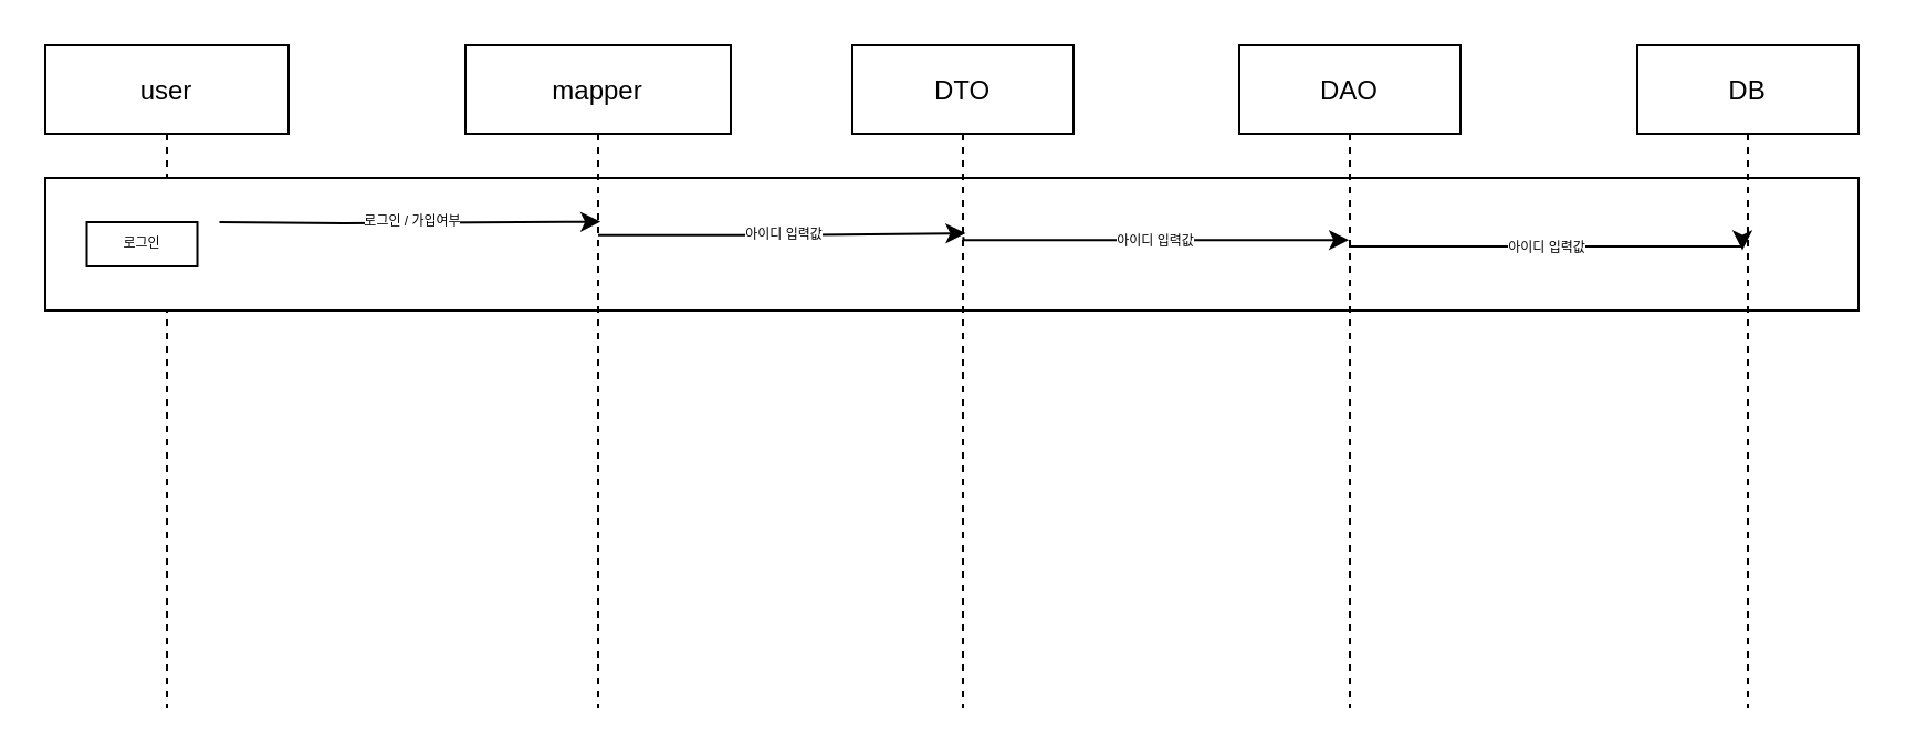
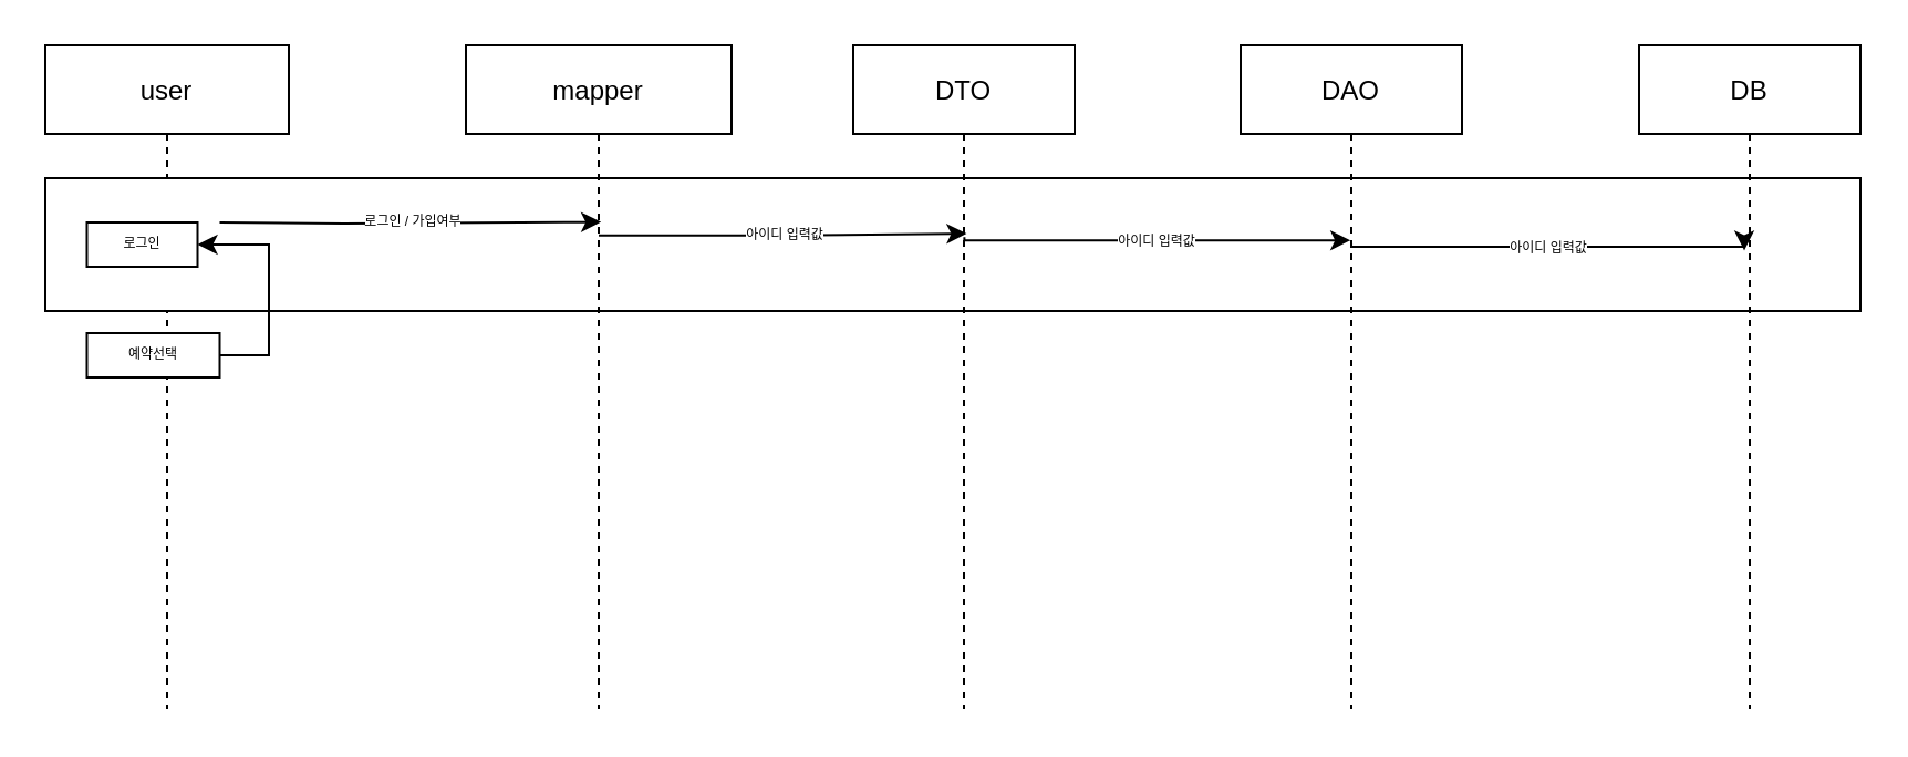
  <mxCell id="0" />
  <mxCell id="1" parent="0" />
  <mxCell id="2" value="user" style="shape=umlLifeline;perimeter=lifelinePerimeter;container=1;collapsible=0;recursiveResize=0;rounded=0;shadow=0;strokeWidth=1;" vertex="1" parent="1"><mxGeometry x="20" y="20" width="110" height="300" as="geometry" /></mxCell>
  <mxCell id="3" value="" style="rounded=0;whiteSpace=wrap;html=1;fontSize=6;" vertex="1" parent="2"><mxGeometry y="60" width="820" height="60" as="geometry" /></mxCell>
  <mxCell id="4" value="로그인" style="rounded=0;whiteSpace=wrap;html=1;fontSize=6;" vertex="1" parent="2"><mxGeometry x="18.75" y="80" width="50" height="20" as="geometry" /></mxCell>
+ <mxCell id="5" value="예약선택" style="rounded=0;whiteSpace=wrap;html=1;fontSize=6;" vertex="1" parent="2"><mxGeometry x="18.75" y="130" width="60" height="20" as="geometry" /></mxCell>
+ <mxCell id="6" value="" style="endArrow=classic;html=1;rounded=0;fontSize=6;edgeStyle=orthogonalEdgeStyle;entryX=1;entryY=0.5;entryDx=0;entryDy=0;exitX=1;exitY=0.5;exitDx=0;exitDy=0;" edge="1" parent="2" source="5" target="4"><mxGeometry width="50" height="50" relative="1" as="geometry"><mxPoint x="80" y="150" as="sourcePoint" /><mxPoint x="130" y="100" as="targetPoint" /><Array as="points"><mxPoint x="101" y="140" /><mxPoint x="101" y="90" /></Array></mxGeometry></mxCell>
  <mxCell id="7" value="" style="endArrow=classic;html=1;rounded=0;fontSize=6;edgeStyle=orthogonalEdgeStyle;entryX=0.509;entryY=0.266;entryDx=0;entryDy=0;entryPerimeter=0;" edge="1" parent="2" target="11"><mxGeometry relative="1" as="geometry"><mxPoint x="78.75" y="80" as="sourcePoint" /><mxPoint x="178.75" y="80" as="targetPoint" /></mxGeometry></mxCell>
  <mxCell id="8" value="로그인 / 가입여부" style="edgeLabel;resizable=0;html=1;align=center;verticalAlign=middle;fontSize=6;" connectable="0" vertex="1" parent="7"><mxGeometry relative="1" as="geometry" /></mxCell>
  <mxCell id="9" value="" style="endArrow=classic;html=1;rounded=0;fontSize=6;edgeStyle=orthogonalEdgeStyle;entryX=0.475;entryY=0.309;entryDx=0;entryDy=0;entryPerimeter=0;exitX=0.502;exitY=0.312;exitDx=0;exitDy=0;exitPerimeter=0;" edge="1" parent="2" target="16"><mxGeometry relative="1" as="geometry"><mxPoint x="590.03" y="89.25" as="sourcePoint" /><mxPoint x="764.43" y="90.75" as="targetPoint" /><Array as="points"><mxPoint x="590" y="91" /><mxPoint x="768" y="91" /></Array></mxGeometry></mxCell>
  <mxCell id="10" value="아이디 입력값" style="edgeLabel;resizable=0;html=1;align=center;verticalAlign=middle;fontSize=6;" connectable="0" vertex="1" parent="9"><mxGeometry relative="1" as="geometry" /></mxCell>
  <mxCell id="11" value="mapper" style="shape=umlLifeline;perimeter=lifelinePerimeter;container=1;collapsible=0;recursiveResize=0;rounded=0;shadow=0;strokeWidth=1;" parent="1" vertex="1"><mxGeometry x="210" y="20" width="120" height="300" as="geometry" /></mxCell>
  <mxCell id="12" value="" style="endArrow=classic;html=1;rounded=0;fontSize=6;edgeStyle=orthogonalEdgeStyle;entryX=0.512;entryY=0.33;entryDx=0;entryDy=0;entryPerimeter=0;exitX=0.5;exitY=0.333;exitDx=0;exitDy=0;exitPerimeter=0;" edge="1" parent="1"><mxGeometry relative="1" as="geometry"><mxPoint x="270" y="105.9" as="sourcePoint" /><mxPoint x="436.2" y="105" as="targetPoint" /><Array as="points"><mxPoint x="353" y="106" /><mxPoint x="436" y="105" /></Array></mxGeometry></mxCell>
  <mxCell id="13" value="아이디 입력값" style="edgeLabel;resizable=0;html=1;align=center;verticalAlign=middle;fontSize=6;" connectable="0" vertex="1" parent="12"><mxGeometry relative="1" as="geometry" /></mxCell>
  <mxCell id="14" value="DTO" style="shape=umlLifeline;perimeter=lifelinePerimeter;container=1;collapsible=0;recursiveResize=0;rounded=0;shadow=0;strokeWidth=1;" vertex="1" parent="1"><mxGeometry x="385" y="20" width="100" height="300" as="geometry" /></mxCell>
  <mxCell id="15" value="DAO" style="shape=umlLifeline;perimeter=lifelinePerimeter;container=1;collapsible=0;recursiveResize=0;rounded=0;shadow=0;strokeWidth=1;" vertex="1" parent="1"><mxGeometry x="560" y="20" width="100" height="300" as="geometry" /></mxCell>
  <mxCell id="16" value="DB" style="shape=umlLifeline;perimeter=lifelinePerimeter;container=1;collapsible=0;recursiveResize=0;rounded=0;shadow=0;strokeWidth=1;" vertex="1" parent="1"><mxGeometry x="740" y="20" width="100" height="300" as="geometry" /></mxCell>
  <mxCell id="17" value="" style="endArrow=classic;html=1;rounded=0;fontSize=6;edgeStyle=orthogonalEdgeStyle;entryX=0.496;entryY=0.317;entryDx=0;entryDy=0;entryPerimeter=0;exitX=0.502;exitY=0.312;exitDx=0;exitDy=0;exitPerimeter=0;" edge="1" parent="1"><mxGeometry relative="1" as="geometry"><mxPoint x="435.2" y="106.6" as="sourcePoint" /><mxPoint x="609.6" y="108.1" as="targetPoint" /><Array as="points"><mxPoint x="435" y="108" /></Array></mxGeometry></mxCell>
  <mxCell id="18" value="아이디 입력값" style="edgeLabel;resizable=0;html=1;align=center;verticalAlign=middle;fontSize=6;" connectable="0" vertex="1" parent="17"><mxGeometry relative="1" as="geometry" /></mxCell>
